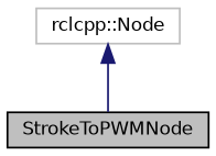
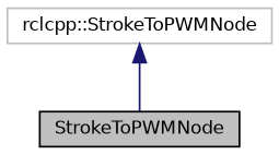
  digraph {
    node [fontname=Helvetica fontsize=10 shape=record style=filled]
    n1 [color=black fillcolor=grey75 fontcolor=black height=0.2 label=StrokeToPWMNode width=0.4]
-   n2 [color=grey75 fillcolor=white height=0.2 label="rclcpp::Node" width=0.4]
+   n2 [color=grey75 fillcolor=white height=0.2 label="rclcpp::StrokeToPWMNode" width=0.4]
    n2 -> n1 [color=midnightblue dir=back fontname=Helvetica fontsize=10 labelfontname=Helvetica labelfontsize=10 style=solid]
  }
